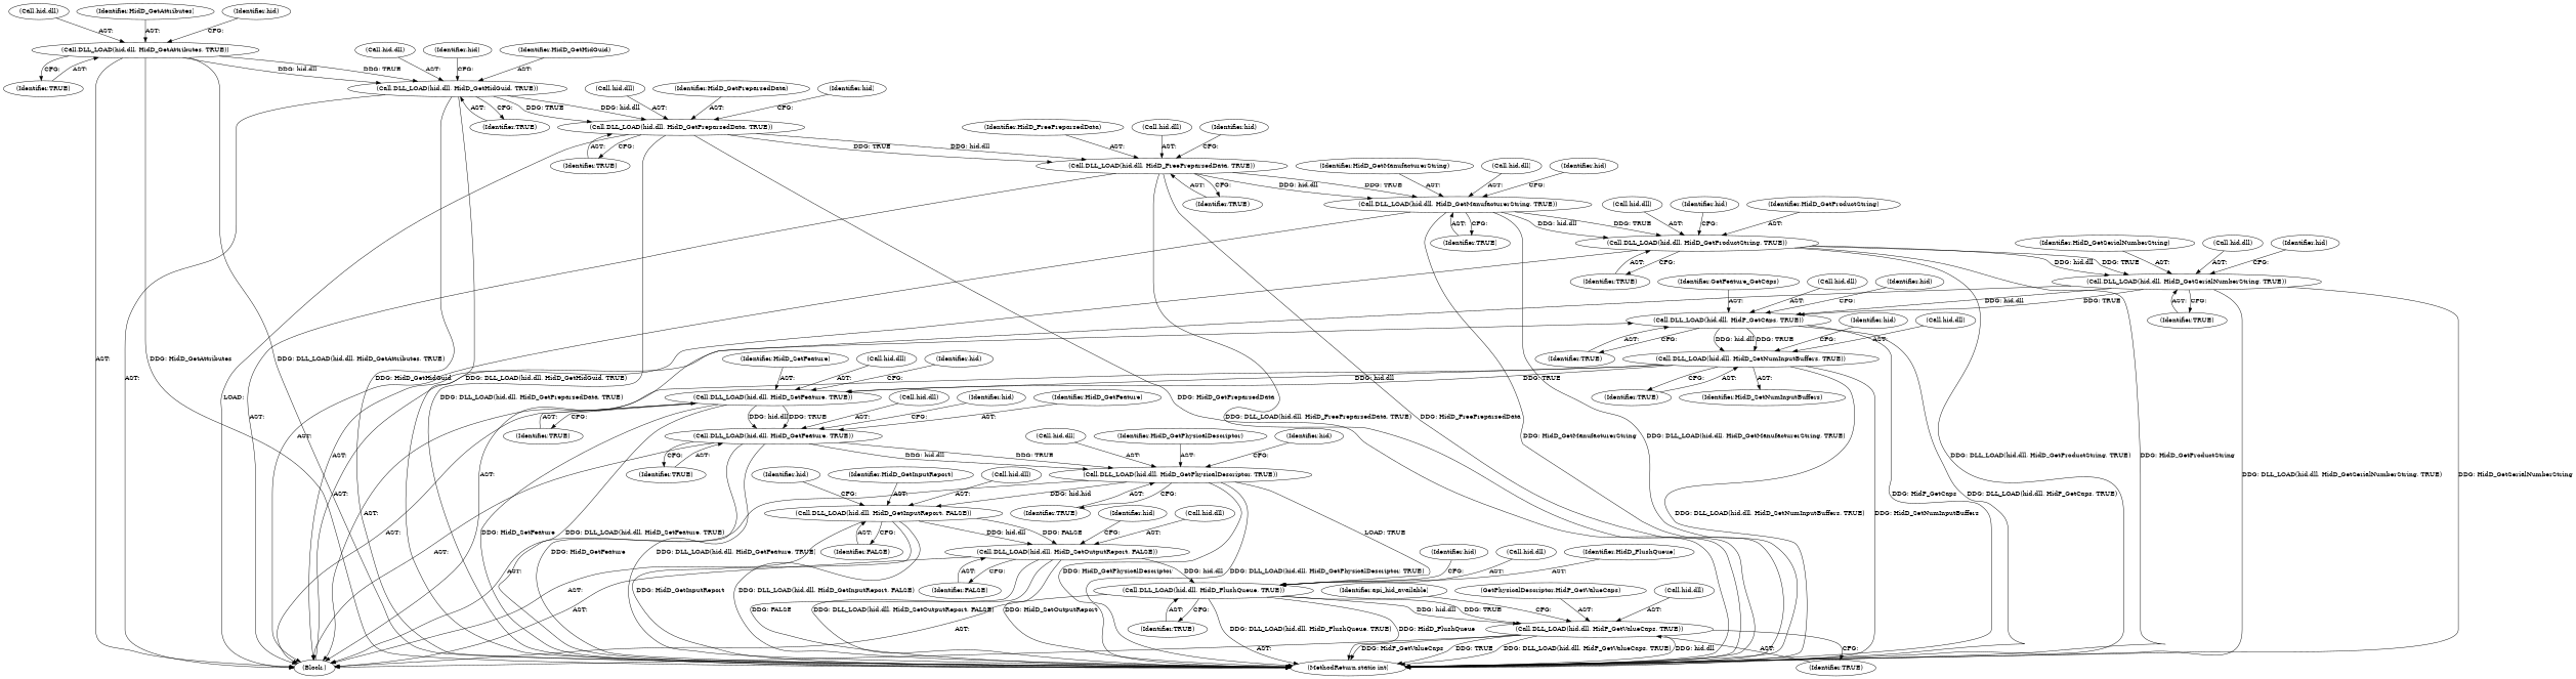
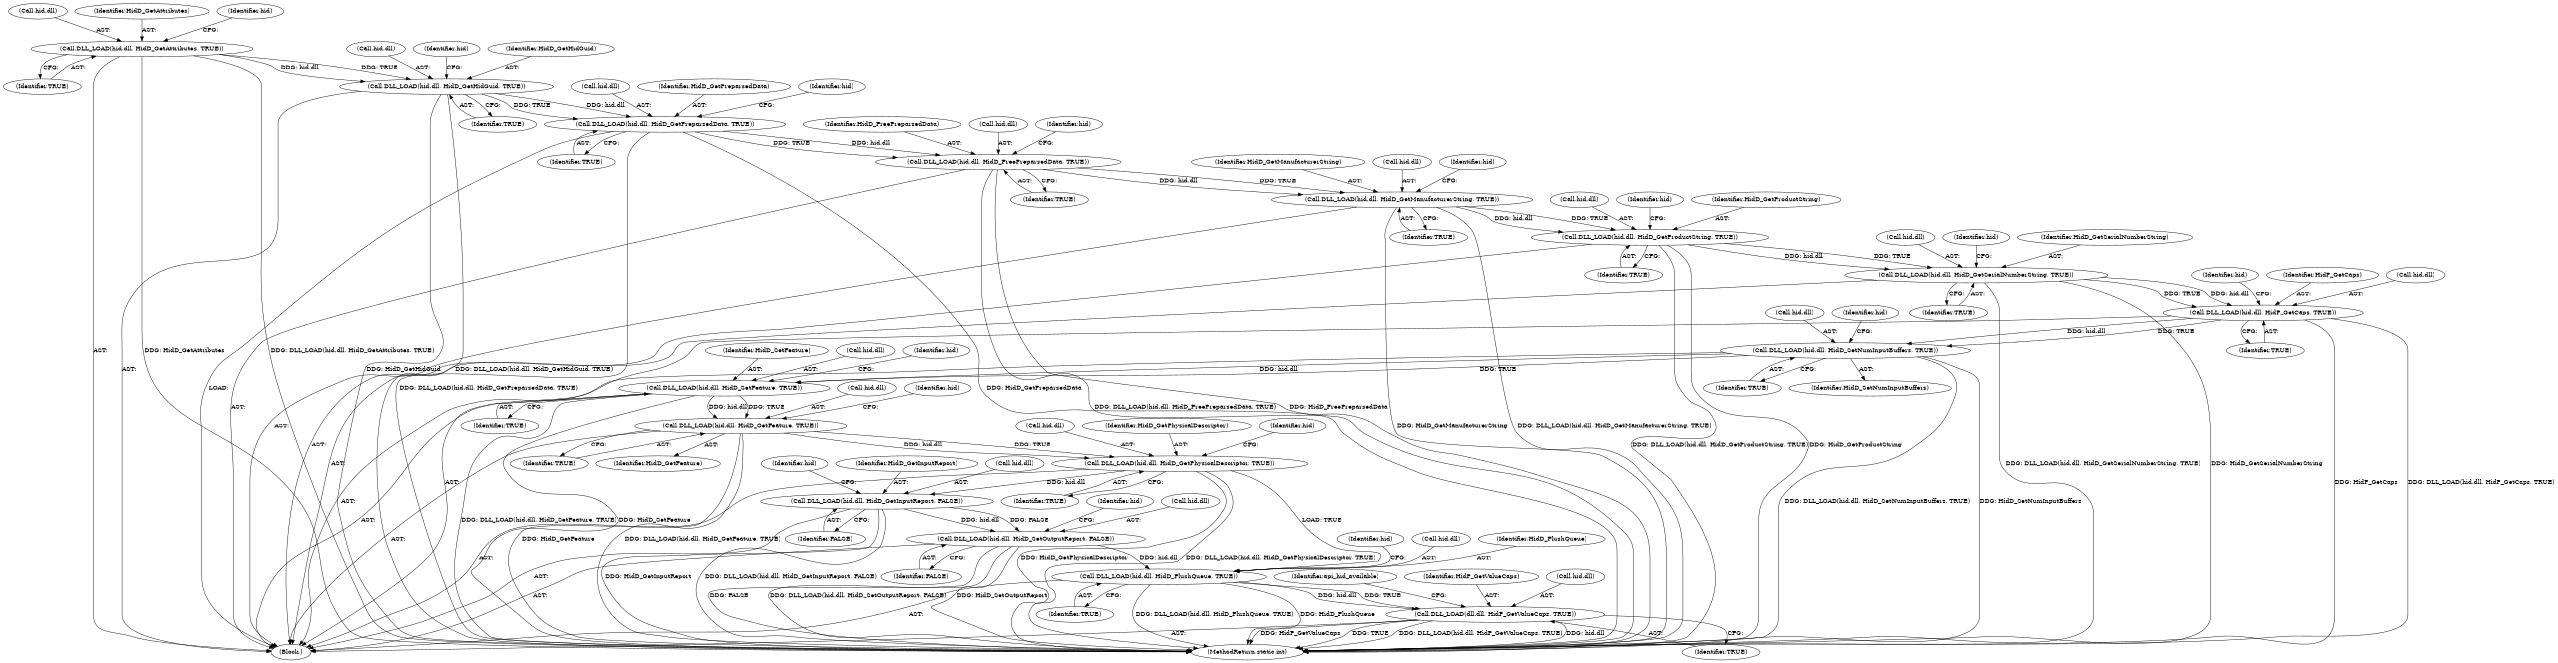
  digraph {
    n1 [label="(Call,DLL_LOAD(hid.dll, HidP_GetCaps, TRUE))"]
    n2 [label="(Call,DLL_LOAD(hid.dll, HidD_SetNumInputBuffers, TRUE))"]
    n3 [label="(Block,)"]
    n4 [label="(MethodReturn,static int)"]
    n5 [label="(Identifier,TRUE)"]
    n6 [label="(Call,DLL_LOAD(hid.dll, HidD_SetFeature, TRUE))"]
    n7 [label="(Identifier,TRUE)"]
    n8 [label="(Identifier,HidD_SetNumInputBuffers)"]
    n9 [label="(Call,DLL_LOAD(hid.dll, HidD_GetSerialNumberString, TRUE))"]
    n10 [label="(Identifier,TRUE)"]
    n11 [label="(Call,DLL_LOAD(hid.dll, HidD_GetProductString, TRUE))"]
    n12 [label="(Identifier,TRUE)"]
    n13 [label="(Call,DLL_LOAD(hid.dll, HidD_GetManufacturerString, TRUE))"]
    n14 [label="(Identifier,TRUE)"]
    n15 [label="(Call,DLL_LOAD(hid.dll, HidD_FreePreparsedData, TRUE))"]
    n16 [label="(Identifier,TRUE)"]
    n17 [label="(Call,DLL_LOAD(hid.dll, HidD_GetPreparsedData, TRUE))"]
    n18 [label="(Identifier,TRUE)"]
    n19 [label="(Call,DLL_LOAD(hid.dll, HidD_GetHidGuid, TRUE))"]
    n20 [label="(Identifier,TRUE)"]
    n21 [label="(Call,DLL_LOAD(hid.dll, HidD_GetAttributes, TRUE))"]
    n22 [label="(Identifier,TRUE)"]
    n23 [label="(Call,DLL_LOAD(hid.dll, HidD_GetFeature, TRUE))"]
    n24 [label="(Identifier,TRUE)"]
    n25 [label="(Call,DLL_LOAD(hid.dll, HidD_GetPhysicalDescriptor, TRUE))"]
    n26 [label="(Identifier,TRUE)"]
    n27 [label="(Call,DLL_LOAD(hid.dll, HidD_GetInputReport, FALSE))"]
    n28 [label="(Call,DLL_LOAD(hid.dll, HidD_FlushQueue, TRUE))"]
    n29 [label="(Identifier,TRUE)"]
    n30 [label="(Call,DLL_LOAD(hid.dll, HidD_SetOutputReport, FALSE))"]
    n31 [label="(Identifier,FALSE)"]
-   n32 [label="(Call,DLL_LOAD(hid.dll, HidP_GetValueCaps, TRUE))"]
+   n32 [label="(Call,DLL_LOAD(dll.dll, HidP_GetValueCaps, TRUE))"]
    n33 [label="(Identifier,TRUE)"]
    n34 [label="(Identifier,FALSE)"]
    n35 [label="(Identifier,TRUE)"]
    n36 [label="(Call,hid.dll)"]
    n37 [label="(Call,hid.dll)"]
    n38 [label="(Identifier,HidD_FreePreparsedData)"]
    n39 [label="(Identifier,hid)"]
    n40 [label="(Identifier,hid)"]
    n41 [label="(Call,hid.dll)"]
    n42 [label="(Identifier,hid)"]
    n43 [label="(Call,hid.dll)"]
    n44 [label="(Call,hid.dll)"]
-   n45 [label="(Identifier,GetFeature_GetCaps)"]
+   n45 [label="(Identifier,HidP_GetCaps)"]
    n46 [label="(Identifier,hid)"]
    n47 [label="(Call,hid.dll)"]
    n48 [label="(Identifier,hid)"]
    n49 [label="(Call,hid.dll)"]
    n50 [label="(Identifier,HidD_GetPhysicalDescriptor)"]
    n51 [label="(Call,hid.dll)"]
    n52 [label="(Identifier,hid)"]
    n53 [label="(Call,hid.dll)"]
    n54 [label="(Call,hid.dll)"]
    n55 [label="(Identifier,hid)"]
    n56 [label="(Call,hid.dll)"]
    n57 [label="(Identifier,hid)"]
    n58 [label="(Call,hid.dll)"]
    n59 [label="(Identifier,HidD_GetManufacturerString)"]
    n60 [label="(Identifier,hid)"]
    n61 [label="(Identifier,HidD_GetAttributes)"]
    n62 [label="(Identifier,HidD_GetProductString)"]
    n63 [label="(Call,hid.dll)"]
    n64 [label="(Identifier,hid)"]
    n65 [label="(Identifier,HidD_GetPreparsedData)"]
    n66 [label="(Identifier,api_hid_available)"]
    n67 [label="(Identifier,HidD_SetFeature)"]
    n68 [label="(Identifier,hid)"]
    n69 [label="(Identifier,hid)"]
    n70 [label="(Call,hid.dll)"]
    n71 [label="(Identifier,HidD_GetFeature)"]
    n72 [label="(Identifier,HidD_GetHidGuid)"]
    n73 [label="(Identifier,hid)"]
    n74 [label="(Call,hid.dll)"]
    n75 [label="(Call,hid.dll)"]
    n76 [label="(Identifier,hid)"]
    n77 [label="(Identifier,HidD_GetInputReport)"]
-   n78 [label="(GetPhysicalDescriptor,HidP_GetValueCaps)"]
+   n78 [label="(Identifier,HidP_GetValueCaps)"]
    n79 [label="(Identifier,hid)"]
    n80 [label="(Identifier,HidD_FlushQueue)"]
    n81 [label="(Identifier,HidD_GetSerialNumberString)"]
    n1 -> n2 [label="DDG: hid.dll"]
    n1 -> n2 [label="DDG: TRUE"]
-   n3 -> n1 [label="AST: "]
+   n1 -> n3 [label="AST: "]
    n1 -> n4 [label="DDG: HidP_GetCaps"]
    n1 -> n4 [label="DDG: DLL_LOAD(hid.dll, HidP_GetCaps, TRUE)"]
    n1 -> n5 [label="CFG: "]
    n2 -> n3 [label="AST: "]
    n2 -> n4 [label="DDG: DLL_LOAD(hid.dll, HidD_SetNumInputBuffers, TRUE)"]
    n2 -> n4 [label="DDG: HidD_SetNumInputBuffers"]
    n2 -> n6 [label="DDG: hid.dll"]
    n2 -> n6 [label="DDG: TRUE"]
    n2 -> n7 [label="CFG: "]
    n2 -> n8 [label="AST: "]
    n5 -> n1 [label="AST: "]
    n6 -> n3 [label="AST: "]
    n6 -> n4 [label="DDG: DLL_LOAD(hid.dll, HidD_SetFeature, TRUE)"]
    n6 -> n4 [label="DDG: HidD_SetFeature"]
    n6 -> n23 [label="DDG: hid.dll"]
    n6 -> n23 [label="DDG: TRUE"]
    n6 -> n24 [label="CFG: "]
    n7 -> n2 [label="AST: "]
    n9 -> n1 [label="DDG: hid.dll"]
    n9 -> n1 [label="DDG: TRUE"]
    n9 -> n3 [label="AST: "]
    n9 -> n4 [label="DDG: DLL_LOAD(hid.dll, HidD_GetSerialNumberString, TRUE)"]
    n9 -> n4 [label="DDG: HidD_GetSerialNumberString"]
    n9 -> n10 [label="CFG: "]
    n10 -> n9 [label="AST: "]
    n11 -> n3 [label="AST: "]
    n11 -> n4 [label="DDG: DLL_LOAD(hid.dll, HidD_GetProductString, TRUE)"]
    n11 -> n4 [label="DDG: HidD_GetProductString"]
    n11 -> n9 [label="DDG: hid.dll"]
    n11 -> n9 [label="DDG: TRUE"]
    n11 -> n12 [label="CFG: "]
    n12 -> n11 [label="AST: "]
    n13 -> n3 [label="AST: "]
    n13 -> n4 [label="DDG: HidD_GetManufacturerString"]
    n13 -> n4 [label="DDG: DLL_LOAD(hid.dll, HidD_GetManufacturerString, TRUE)"]
    n13 -> n11 [label="DDG: hid.dll"]
    n13 -> n11 [label="DDG: TRUE"]
    n13 -> n14 [label="CFG: "]
    n14 -> n13 [label="AST: "]
    n15 -> n3 [label="AST: "]
    n15 -> n4 [label="DDG: DLL_LOAD(hid.dll, HidD_FreePreparsedData, TRUE)"]
    n15 -> n4 [label="DDG: HidD_FreePreparsedData"]
    n15 -> n13 [label="DDG: hid.dll"]
    n15 -> n13 [label="DDG: TRUE"]
    n15 -> n16 [label="CFG: "]
    n16 -> n15 [label="AST: "]
    n17 -> n3 [label="LOAD: "]
    n17 -> n4 [label="DDG: HidD_GetPreparsedData"]
    n17 -> n4 [label="DDG: DLL_LOAD(hid.dll, HidD_GetPreparsedData, TRUE)"]
    n17 -> n15 [label="DDG: hid.dll"]
    n17 -> n15 [label="DDG: TRUE"]
    n17 -> n18 [label="CFG: "]
    n18 -> n17 [label="AST: "]
    n19 -> n3 [label="AST: "]
    n19 -> n4 [label="DDG: HidD_GetHidGuid"]
    n19 -> n4 [label="DDG: DLL_LOAD(hid.dll, HidD_GetHidGuid, TRUE)"]
    n19 -> n17 [label="DDG: hid.dll"]
    n19 -> n17 [label="DDG: TRUE"]
    n19 -> n20 [label="CFG: "]
    n20 -> n19 [label="AST: "]
    n21 -> n3 [label="AST: "]
    n21 -> n4 [label="DDG: HidD_GetAttributes"]
    n21 -> n4 [label="DDG: DLL_LOAD(hid.dll, HidD_GetAttributes, TRUE)"]
    n21 -> n19 [label="DDG: hid.dll"]
    n21 -> n19 [label="DDG: TRUE"]
    n21 -> n22 [label="CFG: "]
    n22 -> n21 [label="AST: "]
    n23 -> n3 [label="AST: "]
    n23 -> n4 [label="DDG: HidD_GetFeature"]
    n23 -> n4 [label="DDG: DLL_LOAD(hid.dll, HidD_GetFeature, TRUE)"]
    n23 -> n25 [label="DDG: hid.dll"]
    n23 -> n25 [label="DDG: TRUE"]
    n23 -> n26 [label="CFG: "]
    n24 -> n6 [label="AST: "]
    n25 -> n3 [label="AST: "]
    n25 -> n4 [label="DDG: HidD_GetPhysicalDescriptor"]
    n25 -> n4 [label="DDG: DLL_LOAD(hid.dll, HidD_GetPhysicalDescriptor, TRUE)"]
-   n25 -> n27 [label="DDG: hid.hid"]
+   n25 -> n27 [label="DDG: hid.dll"]
    n25 -> n28 [label="LOAD: TRUE"]
    n25 -> n29 [label="CFG: "]
    n26 -> n23 [label="AST: "]
    n27 -> n3 [label="AST: "]
    n27 -> n4 [label="DDG: HidD_GetInputReport"]
    n27 -> n4 [label="DDG: DLL_LOAD(hid.dll, HidD_GetInputReport, FALSE)"]
    n27 -> n30 [label="DDG: hid.dll"]
    n27 -> n30 [label="DDG: FALSE"]
    n27 -> n31 [label="CFG: "]
    n28 -> n3 [label="AST: "]
    n28 -> n4 [label="DDG: DLL_LOAD(hid.dll, HidD_FlushQueue, TRUE)"]
    n28 -> n4 [label="DDG: HidD_FlushQueue"]
    n28 -> n32 [label="DDG: hid.dll"]
    n28 -> n32 [label="DDG: TRUE"]
    n28 -> n33 [label="CFG: "]
    n29 -> n25 [label="AST: "]
    n30 -> n3 [label="AST: "]
    n30 -> n4 [label="DDG: FALSE"]
    n30 -> n4 [label="DDG: DLL_LOAD(hid.dll, HidD_SetOutputReport, FALSE)"]
    n30 -> n4 [label="DDG: HidD_SetOutputReport"]
    n30 -> n28 [label="DDG: hid.dll"]
    n30 -> n34 [label="CFG: "]
    n31 -> n27 [label="AST: "]
    n32 -> n3 [label="AST: "]
    n32 -> n4 [label="DDG: TRUE"]
    n32 -> n4 [label="DDG: DLL_LOAD(hid.dll, HidP_GetValueCaps, TRUE)"]
    n32 -> n4 [label="DDG: hid.dll"]
    n32 -> n4 [label="DDG: HidP_GetValueCaps"]
    n32 -> n35 [label="CFG: "]
    n33 -> n28 [label="AST: "]
    n34 -> n30 [label="AST: "]
    n35 -> n32 [label="AST: "]
    n36 -> n21 [label="AST: "]
    n37 -> n2 [label="AST: "]
    n38 -> n15 [label="AST: "]
    n39 -> n1 [label="CFG: "]
    n40 -> n28 [label="CFG: "]
    n41 -> n23 [label="AST: "]
    n42 -> n17 [label="CFG: "]
    n43 -> n13 [label="AST: "]
    n44 -> n6 [label="AST: "]
    n45 -> n1 [label="AST: "]
    n46 -> n13 [label="CFG: "]
    n47 -> n19 [label="AST: "]
    n48 -> n23 [label="CFG: "]
    n49 -> n25 [label="AST: "]
    n50 -> n25 [label="AST: "]
    n51 -> n27 [label="AST: "]
    n52 -> n27 [label="CFG: "]
    n53 -> n11 [label="AST: "]
    n54 -> n32 [label="AST: "]
    n55 -> n6 [label="CFG: "]
    n56 -> n28 [label="AST: "]
    n57 -> n11 [label="CFG: "]
    n58 -> n17 [label="AST: "]
    n59 -> n13 [label="AST: "]
    n60 -> n2 [label="CFG: "]
    n61 -> n21 [label="AST: "]
    n62 -> n11 [label="AST: "]
    n63 -> n9 [label="AST: "]
    n64 -> n25 [label="CFG: "]
    n65 -> n17 [label="AST: "]
    n66 -> n32 [label="CFG: "]
    n67 -> n6 [label="AST: "]
    n68 -> n30 [label="CFG: "]
    n69 -> n19 [label="CFG: "]
    n70 -> n1 [label="AST: "]
-   n71 -> n23 [label="AST: "]
+   n23 -> n71 [label="AST: "]
    n72 -> n19 [label="AST: "]
    n73 -> n9 [label="CFG: "]
    n74 -> n15 [label="AST: "]
    n75 -> n30 [label="AST: "]
    n76 -> n21 [label="CFG: "]
    n77 -> n27 [label="AST: "]
    n78 -> n32 [label="AST: "]
    n79 -> n15 [label="CFG: "]
    n80 -> n28 [label="AST: "]
    n81 -> n9 [label="AST: "]
  }
